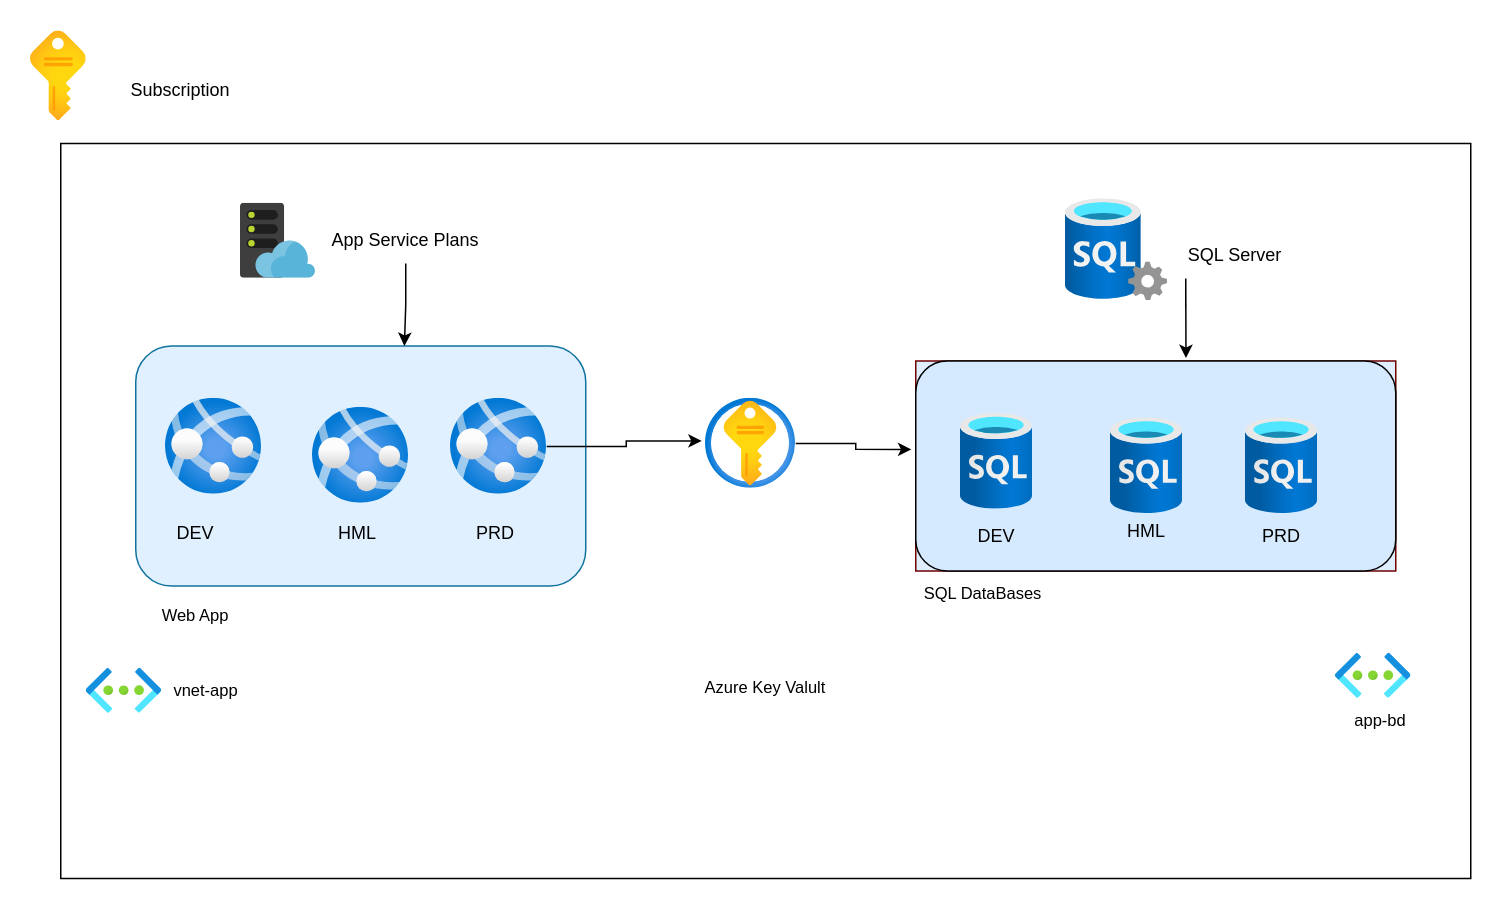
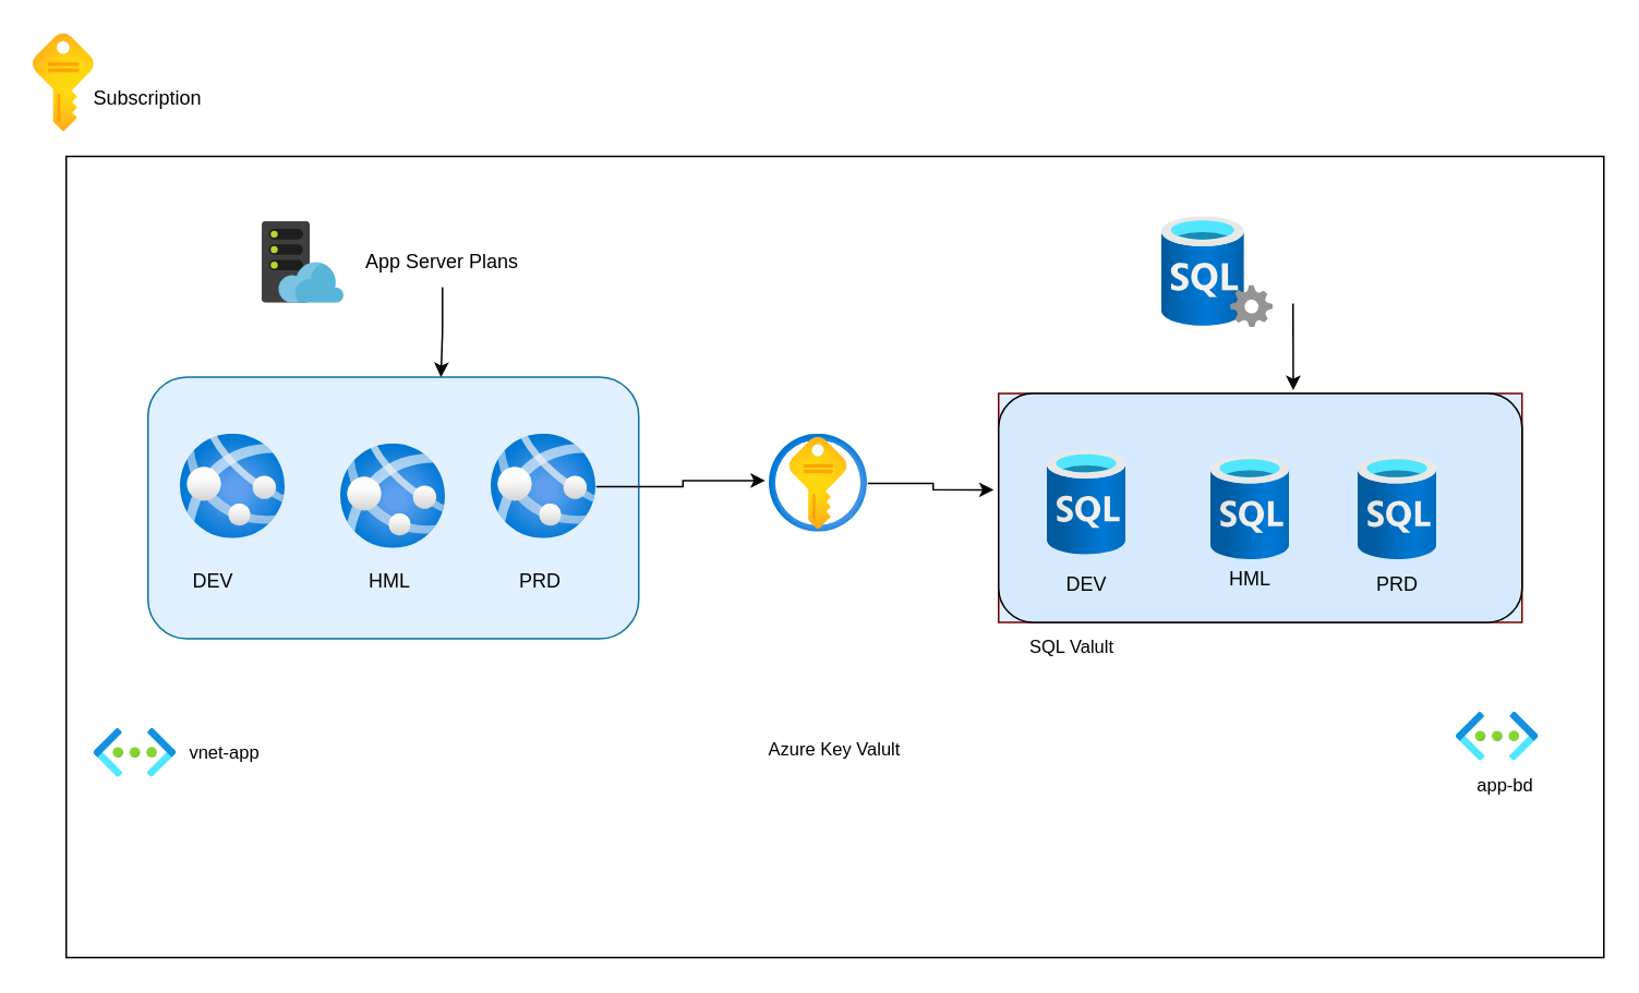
  <mxCell id="0" />
  <mxCell id="1" parent="0" />
  <mxCell id="2" value="" style="rounded=1;whiteSpace=wrap;html=1;fontFamily=Helvetica;fontSize=11;fontColor=default;" vertex="1" parent="1"><mxGeometry x="90" y="465" width="120" height="60" as="geometry" /></mxCell>
  <mxCell id="3" value="" style="rounded=0;whiteSpace=wrap;html=1;" vertex="1" parent="1"><mxGeometry x="40" y="95" width="940" height="490" as="geometry" /></mxCell>
  <mxCell id="4" value="" style="image;aspect=fixed;html=1;points=[];align=center;fontSize=12;image=img/lib/azure2/general/Subscriptions.svg;" vertex="1" parent="1"><mxGeometry x="20" y="20" width="37.18" height="60" as="geometry" /></mxCell>
- <mxCell id="5" value="&lt;div&gt;Subscription&lt;/div&gt;" style="text;strokeColor=none;align=center;fillColor=none;html=1;verticalAlign=middle;whiteSpace=wrap;rounded=0;" vertex="1" parent="1"><mxGeometry x="90" y="45" width="60" height="30" as="geometry" /></mxCell>
+ <mxCell id="5" value="&lt;div&gt;Subscription&lt;/div&gt;" style="text;strokeColor=none;align=center;fillColor=none;html=1;verticalAlign=middle;whiteSpace=wrap;rounded=0;" vertex="1" parent="1"><mxGeometry x="60" y="45" width="60" height="30" as="geometry" /></mxCell>
  <mxCell id="6" value="" style="group" vertex="1" connectable="0" parent="1"><mxGeometry x="160" y="135" width="170" height="50" as="geometry" /></mxCell>
- <mxCell id="7" value="App Service Plans" style="text;strokeColor=none;align=center;fillColor=none;html=1;verticalAlign=middle;whiteSpace=wrap;rounded=0;" vertex="1" parent="6"><mxGeometry x="50" y="10" width="120" height="30" as="geometry" /></mxCell>
+ <mxCell id="7" value="App Server Plans" style="text;strokeColor=none;align=center;fillColor=none;html=1;verticalAlign=middle;whiteSpace=wrap;rounded=0;" vertex="1" parent="6"><mxGeometry x="50" y="10" width="120" height="30" as="geometry" /></mxCell>
  <mxCell id="8" value="" style="image;sketch=0;aspect=fixed;html=1;points=[];align=center;fontSize=12;image=img/lib/mscae/WebHosting.svg;" vertex="1" parent="6"><mxGeometry width="50" height="50" as="geometry" /></mxCell>
  <mxCell id="9" value="" style="group" vertex="1" connectable="0" parent="1"><mxGeometry x="710" y="132" width="158" height="68" as="geometry" /></mxCell>
  <mxCell id="10" value="" style="image;aspect=fixed;html=1;points=[];align=center;fontSize=12;image=img/lib/azure2/databases/SQL_Server.svg;" vertex="1" parent="9"><mxGeometry width="68" height="68" as="geometry" /></mxCell>
- <mxCell id="11" value="SQL Server" style="text;strokeColor=none;align=center;fillColor=none;html=1;verticalAlign=middle;whiteSpace=wrap;rounded=0;" vertex="1" parent="9"><mxGeometry x="68" y="23" width="90" height="30" as="geometry" /></mxCell>
  <mxCell id="12" value="" style="group" vertex="1" connectable="0" parent="1"><mxGeometry x="90" y="230" width="300" height="160" as="geometry" /></mxCell>
  <mxCell id="13" value="" style="rounded=1;whiteSpace=wrap;html=1;fillColor=#e1f0ff;strokeColor=#10739e;" vertex="1" parent="12"><mxGeometry width="300" height="160" as="geometry" /></mxCell>
  <mxCell id="14" value="" style="image;aspect=fixed;html=1;points=[];align=center;fontSize=12;image=img/lib/azure2/app_services/App_Services.svg;" vertex="1" parent="12"><mxGeometry x="20" y="35" width="64" height="64" as="geometry" /></mxCell>
  <mxCell id="15" value="DEV" style="text;strokeColor=none;align=center;fillColor=none;html=1;verticalAlign=middle;whiteSpace=wrap;rounded=0;" vertex="1" parent="12"><mxGeometry x="10" y="115" width="60" height="20" as="geometry" /></mxCell>
  <mxCell id="16" value="" style="image;aspect=fixed;html=1;points=[];align=center;fontSize=12;image=img/lib/azure2/app_services/App_Services.svg;" vertex="1" parent="12"><mxGeometry x="118" y="41" width="64" height="64" as="geometry" /></mxCell>
  <mxCell id="17" value="" style="image;aspect=fixed;html=1;points=[];align=center;fontSize=12;image=img/lib/azure2/app_services/App_Services.svg;" vertex="1" parent="12"><mxGeometry x="210" y="35" width="64" height="64" as="geometry" /></mxCell>
  <mxCell id="18" value="HML" style="text;strokeColor=none;align=center;fillColor=none;html=1;verticalAlign=middle;whiteSpace=wrap;rounded=0;" vertex="1" parent="12"><mxGeometry x="118" y="115" width="60" height="20" as="geometry" /></mxCell>
  <mxCell id="19" value="PRD" style="text;strokeColor=none;align=center;fillColor=none;html=1;verticalAlign=middle;whiteSpace=wrap;rounded=0;" vertex="1" parent="12"><mxGeometry x="210" y="115" width="60" height="20" as="geometry" /></mxCell>
  <mxCell id="20" value="" style="group;fillColor=#dfefff;fontColor=#ffffff;strokeColor=#6F0000;" vertex="1" connectable="0" parent="1"><mxGeometry x="610" y="240" width="320" height="140" as="geometry" /></mxCell>
  <mxCell id="21" value="" style="rounded=1;whiteSpace=wrap;html=1;fillColor=#d5eaff;" vertex="1" parent="20"><mxGeometry width="320" height="140" as="geometry" /></mxCell>
  <mxCell id="22" value="" style="image;aspect=fixed;html=1;points=[];align=center;fontSize=12;image=img/lib/azure2/databases/SQL_Database.svg;" vertex="1" parent="20"><mxGeometry x="30" y="35" width="48" height="64" as="geometry" /></mxCell>
  <mxCell id="23" value="DEV" style="text;strokeColor=none;align=center;fillColor=none;html=1;verticalAlign=middle;whiteSpace=wrap;rounded=0;" vertex="1" parent="20"><mxGeometry x="24" y="102" width="60" height="30" as="geometry" /></mxCell>
  <mxCell id="24" value="" style="image;aspect=fixed;html=1;points=[];align=center;fontSize=12;image=img/lib/azure2/databases/SQL_Database.svg;" vertex="1" parent="20"><mxGeometry x="130" y="38" width="48" height="64" as="geometry" /></mxCell>
  <mxCell id="25" value="" style="image;aspect=fixed;html=1;points=[];align=center;fontSize=12;image=img/lib/azure2/databases/SQL_Database.svg;" vertex="1" parent="20"><mxGeometry x="220" y="38" width="48" height="64" as="geometry" /></mxCell>
  <mxCell id="26" value="HML" style="text;strokeColor=none;align=center;fillColor=none;html=1;verticalAlign=middle;whiteSpace=wrap;rounded=0;" vertex="1" parent="20"><mxGeometry x="124" y="99" width="60" height="30" as="geometry" /></mxCell>
  <mxCell id="27" value="PRD" style="text;strokeColor=none;align=center;fillColor=none;html=1;verticalAlign=middle;whiteSpace=wrap;rounded=0;" vertex="1" parent="20"><mxGeometry x="214" y="102" width="60" height="30" as="geometry" /></mxCell>
- <mxCell id="28" value="SQL DataBases" style="text;strokeColor=none;align=center;fillColor=none;html=1;verticalAlign=middle;whiteSpace=wrap;rounded=0;fontSize=11;fontFamily=Helvetica;fontColor=default;" vertex="1" parent="1"><mxGeometry x="610" y="380" width="90" height="30" as="geometry" /></mxCell>
- <mxCell id="29" value="Web App" style="text;strokeColor=none;align=center;fillColor=none;html=1;verticalAlign=middle;whiteSpace=wrap;rounded=0;fontSize=11;fontFamily=Helvetica;fontColor=default;" vertex="1" parent="1"><mxGeometry x="100" y="395" width="60" height="30" as="geometry" /></mxCell>
+ <mxCell id="28" value="SQL Valult" style="text;strokeColor=none;align=center;fillColor=none;html=1;verticalAlign=middle;whiteSpace=wrap;rounded=0;fontSize=11;fontFamily=Helvetica;fontColor=default;" vertex="1" parent="1"><mxGeometry x="610" y="380" width="90" height="30" as="geometry" /></mxCell>
  <mxCell id="30" style="edgeStyle=orthogonalEdgeStyle;shape=connector;rounded=0;orthogonalLoop=1;jettySize=auto;html=1;entryX=0.597;entryY=0;entryDx=0;entryDy=0;entryPerimeter=0;labelBackgroundColor=default;strokeColor=default;align=center;verticalAlign=middle;fontFamily=Helvetica;fontSize=11;fontColor=default;endArrow=classic;" edge="1" parent="1" source="7" target="13"><mxGeometry relative="1" as="geometry" /></mxCell>
  <mxCell id="31" style="edgeStyle=orthogonalEdgeStyle;shape=connector;rounded=0;orthogonalLoop=1;jettySize=auto;html=1;labelBackgroundColor=default;strokeColor=default;align=center;verticalAlign=middle;fontFamily=Helvetica;fontSize=11;fontColor=default;endArrow=classic;entryX=0.563;entryY=-0.014;entryDx=0;entryDy=0;entryPerimeter=0;" edge="1" parent="1" target="21"><mxGeometry relative="1" as="geometry"><mxPoint x="790" y="205" as="sourcePoint" /><mxPoint x="744" y="245" as="targetPoint" /><Array as="points"><mxPoint x="790" y="185" /><mxPoint x="790" y="185" /></Array></mxGeometry></mxCell>
  <mxCell id="32" value="" style="image;aspect=fixed;html=1;points=[];align=center;fontSize=12;image=img/lib/azure2/security/Key_Vaults.svg;fontFamily=Helvetica;fontColor=default;" vertex="1" parent="1"><mxGeometry x="470" y="265" width="60" height="60" as="geometry" /></mxCell>
  <mxCell id="33" style="edgeStyle=orthogonalEdgeStyle;shape=connector;rounded=0;orthogonalLoop=1;jettySize=auto;html=1;entryX=-0.044;entryY=0.471;entryDx=0;entryDy=0;entryPerimeter=0;labelBackgroundColor=default;strokeColor=default;align=center;verticalAlign=middle;fontFamily=Helvetica;fontSize=11;fontColor=default;endArrow=classic;" edge="1" parent="1" source="17" target="32"><mxGeometry relative="1" as="geometry" /></mxCell>
  <mxCell id="34" style="edgeStyle=orthogonalEdgeStyle;shape=connector;rounded=0;orthogonalLoop=1;jettySize=auto;html=1;entryX=-0.009;entryY=0.421;entryDx=0;entryDy=0;entryPerimeter=0;labelBackgroundColor=default;strokeColor=default;align=center;verticalAlign=middle;fontFamily=Helvetica;fontSize=11;fontColor=default;endArrow=classic;" edge="1" parent="1" source="32" target="21"><mxGeometry relative="1" as="geometry" /></mxCell>
  <mxCell id="35" value="Azure Key Valult" style="text;strokeColor=none;align=center;fillColor=none;html=1;verticalAlign=middle;whiteSpace=wrap;rounded=0;fontSize=11;fontFamily=Helvetica;fontColor=default;" vertex="1" parent="1"><mxGeometry x="460" y="443" width="100" height="30" as="geometry" /></mxCell>
  <mxCell id="36" value="" style="image;aspect=fixed;html=1;points=[];align=center;fontSize=12;image=img/lib/azure2/networking/Virtual_Networks.svg;fontFamily=Helvetica;fontColor=default;" vertex="1" parent="1"><mxGeometry x="57.18" y="445" width="50.25" height="30" as="geometry" /></mxCell>
  <mxCell id="37" value="" style="image;aspect=fixed;html=1;points=[];align=center;fontSize=12;image=img/lib/azure2/networking/Virtual_Networks.svg;fontFamily=Helvetica;fontColor=default;" vertex="1" parent="1"><mxGeometry x="890" y="435" width="50.25" height="30" as="geometry" /></mxCell>
  <mxCell id="38" value="vnet-app" style="text;strokeColor=none;align=center;fillColor=none;html=1;verticalAlign=middle;whiteSpace=wrap;rounded=0;fontSize=11;fontFamily=Helvetica;fontColor=default;" vertex="1" parent="1"><mxGeometry x="107.43" y="445" width="60" height="30" as="geometry" /></mxCell>
  <mxCell id="39" value="&lt;div&gt;app-bd&lt;/div&gt;" style="text;strokeColor=none;align=center;fillColor=none;html=1;verticalAlign=middle;whiteSpace=wrap;rounded=0;fontSize=11;fontFamily=Helvetica;fontColor=default;" vertex="1" parent="1"><mxGeometry x="890" y="465" width="60" height="30" as="geometry" /></mxCell>
